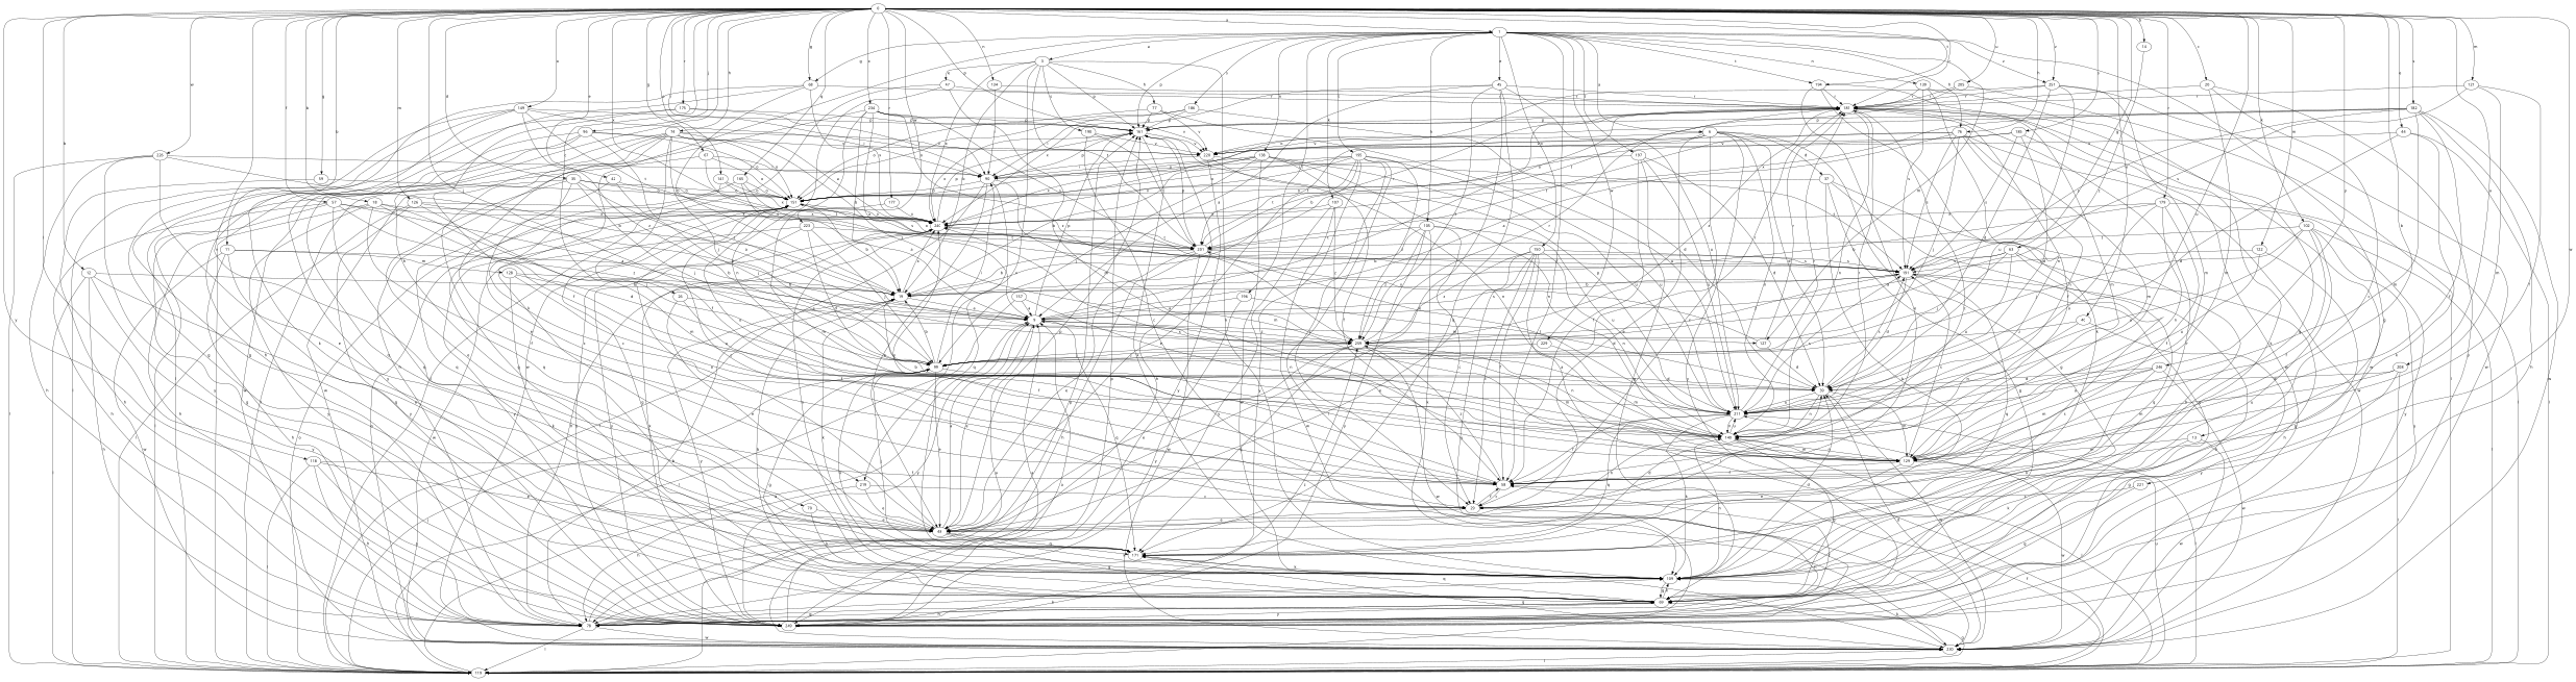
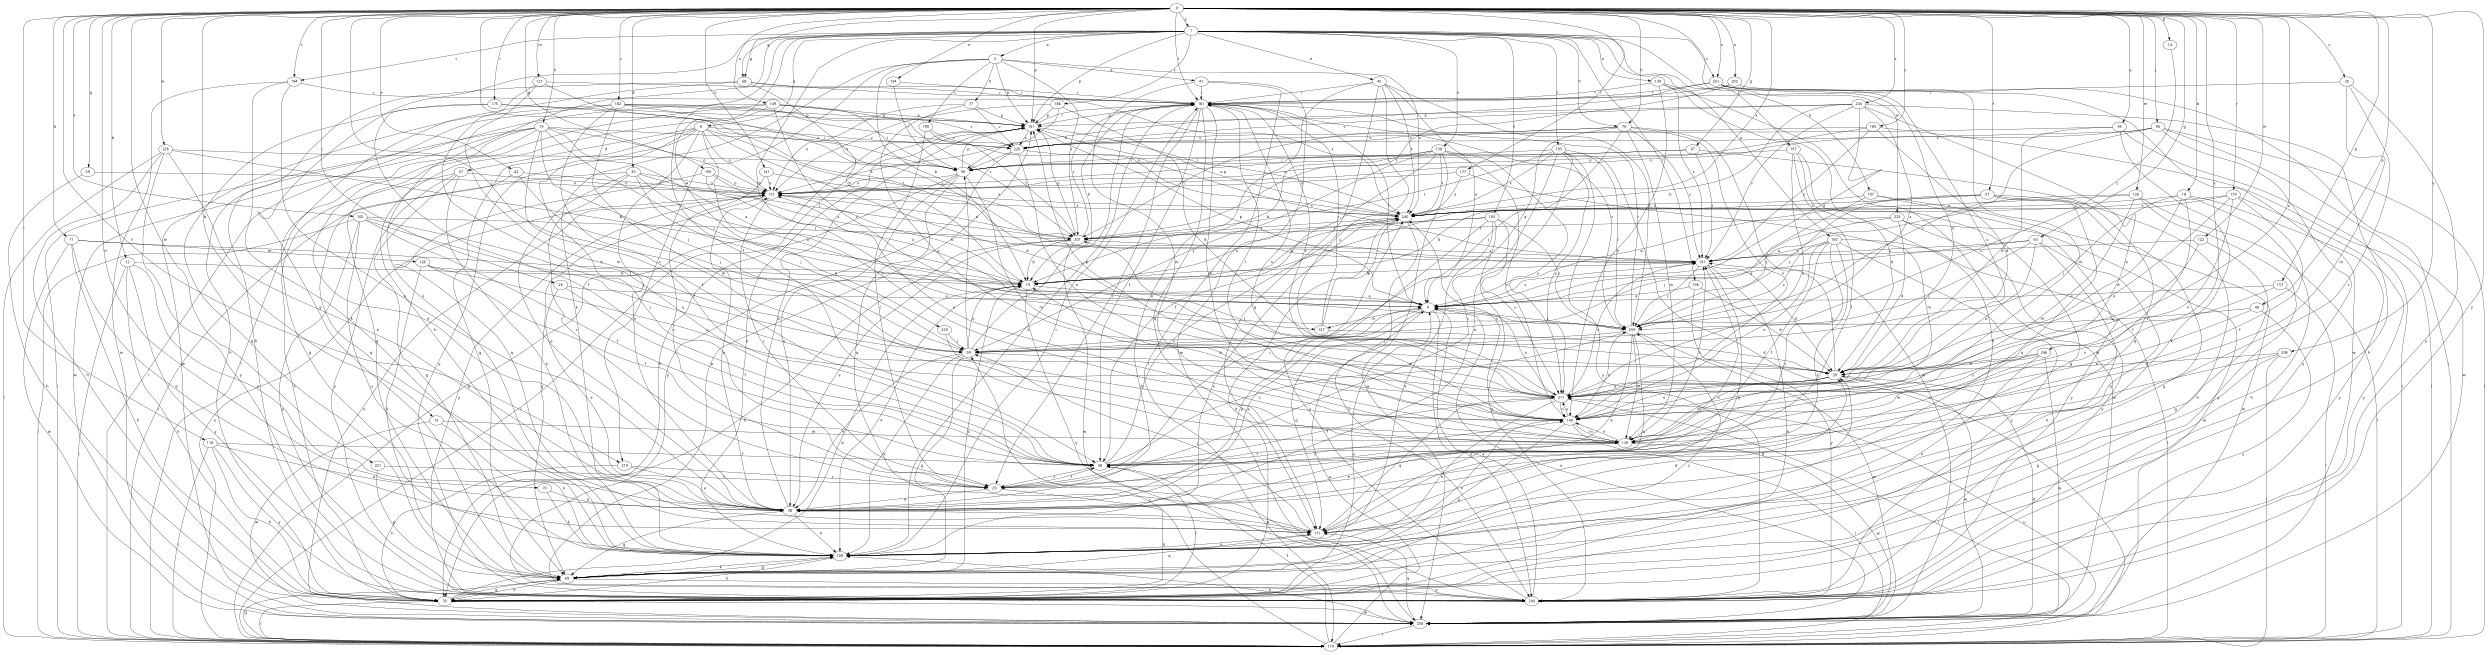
  strict digraph {
    fontname="Noto Sans"
    node [fontname="Noto Sans"]
    edge [fontname="Noto Sans"]
    0
    1
    11
    12
    13
    14
    18
    20
    26
    35
    40
    42
    44
    57
    59
    63
    67
    68
    70
    74
    76
    90
    96
    99
    102
    118
    121
    122
    126
    134
    141
    149
    157
    161
    165
    175
    177
    179
    181
    182
    185
    194
    205
    208
    211
    219
    221
    223
    226
    234
    240
    246
    249
    251
    3
    6
    45
    58
    69
    105
    107
    109
    127
    138
    139
    150
    186
    195
    196
    197
    229
    19
    171
    78
    128
    230
    48
    119
    129
    259
    39
    29
    9
    201
    151
    140
    220
    191
    47
    77
    190
    37
    0 -> 1 [label=a]
    0 -> 11 [label=b]
    0 -> 12 [label=b]
    0 -> 13 [label=b]
    0 -> 14 [label=b]
    0 -> 18 [label=b]
    0 -> 20 [label=c]
    0 -> 26 [label=c]
    0 -> 35 [label=d]
    0 -> 40 [label=e]
    0 -> 42 [label=e]
    0 -> 44 [label=e]
    0 -> 57 [label=f]
    0 -> 59 [label=g]
    0 -> 63 [label=g]
    0 -> 67 [label=g]
    0 -> 68 [label=g]
    0 -> 70 [label=h]
    0 -> 74 [label=h]
    0 -> 76 [label=h]
    0 -> 90 [label=i]
    0 -> 96 [label=j]
    0 -> 99 [label=j]
    0 -> 102 [label=k]
    0 -> 118 [label=l]
    0 -> 121 [label=m]
    0 -> 122 [label=m]
    0 -> 126 [label=m]
    0 -> 134 [label=n]
    0 -> 141 [label=o]
    0 -> 149 [label=o]
+   0 -> 157 [label=p]
    0 -> 161 [label=p]
    0 -> 165 [label=q]
    0 -> 175 [label=r]
    0 -> 177 [label=r]
    0 -> 179 [label=r]
    0 -> 181 [label=r]
    0 -> 182 [label=s]
    0 -> 185 [label=s]
    0 -> 194 [label=t]
    0 -> 205 [label=u]
    0 -> 208 [label=u]
    0 -> 211 [label=u]
    0 -> 219 [label=v]
    0 -> 221 [label=w]
    0 -> 223 [label=w]
    0 -> 226 [label=w]
    0 -> 234 [label=x]
    0 -> 240 [label=x]
    0 -> 246 [label=y]
    0 -> 249 [label=y]
    0 -> 251 [label=z]
    1 -> 68 [label=g]
    1 -> 76 [label=h]
    1 -> 161 [label=p]
    1 -> 194 [label=t]
    1 -> 251 [label=z]
    1 -> 3 [label=a]
    1 -> 6 [label=a]
    1 -> 45 [label=e]
    1 -> 58 [label=f]
    1 -> 69 [label=g]
    1 -> 105 [label=k]
    1 -> 107 [label=k]
    1 -> 109 [label=k]
    1 -> 127 [label=m]
    1 -> 138 [label=n]
    1 -> 139 [label=n]
    1 -> 150 [label=o]
    1 -> 186 [label=s]
    1 -> 195 [label=t]
    1 -> 196 [label=t]
    1 -> 197 [label=t]
    1 -> 229 [label=w]
    11 -> 19 [label=b]
    11 -> 171 [label=q]
    11 -> 78 [label=h]
    11 -> 128 [label=m]
    11 -> 230 [label=w]
    12 -> 249 [label=y]
    12 -> 19 [label=b]
    12 -> 78 [label=h]
    12 -> 48 [label=e]
    12 -> 119 [label=l]
    13 -> 109 [label=k]
    13 -> 230 [label=w]
    13 -> 129 [label=m]
    14 -> 259 [label=z]
    18 -> 99 [label=j]
    18 -> 240 [label=x]
    18 -> 249 [label=y]
    18 -> 58 [label=f]
    18 -> 78 [label=h]
    18 -> 39 [label=d]
    20 -> 181 [label=r]
    20 -> 249 [label=y]
    20 -> 129 [label=m]
    20 -> 29 [label=c]
    26 -> 58 [label=f]
    26 -> 48 [label=e]
    26 -> 9 [label=a]
    35 -> 99 [label=j]
    35 -> 48 [label=e]
    35 -> 119 [label=l]
    35 -> 29 [label=c]
    35 -> 9 [label=a]
    35 -> 201 [label=t]
    35 -> 151 [label=o]
    40 -> 249 [label=y]
    40 -> 259 [label=z]
    40 -> 140 [label=n]
    42 -> 99 [label=j]
    42 -> 171 [label=q]
    42 -> 151 [label=o]
    44 -> 109 [label=k]
    44 -> 119 [label=l]
    44 -> 39 [label=d]
    44 -> 220 [label=v]
    57 -> 240 [label=x]
    57 -> 69 [label=g]
    57 -> 78 [label=h]
    57 -> 48 [label=q]
    57 -> 259 [label=z]
    57 -> 9 [label=a]
    59 -> 78 [label=h]
    59 -> 151 [label=o]
    63 -> 99 [label=j]
    63 -> 211 [label=u]
    63 -> 171 [label=q]
    63 -> 78 [label=h]
    63 -> 9 [label=a]
    63 -> 191 [label=s]
    67 -> 90 [label=i]
    67 -> 171 [label=q]
    67 -> 151 [label=o]
    67 -> 191 [label=s]
    68 -> 181 [label=r]
    68 -> 240 [label=x]
    68 -> 19 [label=b]
    68 -> 78 [label=h]
    68 -> 119 [label=l]
    70 -> 109 [label=k]
    70 -> 48 [label=e]
    74 -> 99 [label=j]
    74 -> 58 [label=f]
    74 -> 69 [label=g]
    74 -> 230 [label=w]
    74 -> 48 [label=e]
    74 -> 119 [label=l]
    74 -> 259 [label=z]
-   74 -> 240 [label=a]
+   74 -> 9 [label=a]
    74 -> 151 [label=o]
    74 -> 220 [label=v]
    76 -> 99 [label=j]
    76 -> 230 [label=w]
    76 -> 129 [label=m]
    76 -> 9 [label=a]
    76 -> 201 [label=t]
    76 -> 140 [label=n]
    76 -> 220 [label=v]
    76 -> 191 [label=s]
    90 -> 161 [label=p]
    90 -> 171 [label=q]
    90 -> 48 [label=e]
    90 -> 119 [label=l]
    90 -> 129 [label=m]
    90 -> 151 [label=o]
    96 -> 249 [label=y]
    96 -> 230 [label=w]
    96 -> 119 [label=l]
    96 -> 259 [label=z]
    96 -> 151 [label=o]
    96 -> 220 [label=v]
    99 -> 90 [label=i]
    99 -> 181 [label=r]
    99 -> 69 [label=g]
    99 -> 109 [label=k]
    99 -> 19 [label=b]
    99 -> 48 [label=e]
    99 -> 39 [label=d]
    102 -> 99 [label=j]
    102 -> 211 [label=u]
    102 -> 249 [label=y]
    102 -> 58 [label=f]
    102 -> 109 [label=u]
    102 -> 119 [label=l]
    102 -> 201 [label=t]
    118 -> 249 [label=y]
    118 -> 58 [label=f]
    118 -> 78 [label=h]
    118 -> 48 [label=e]
    118 -> 119 [label=l]
    121 -> 181 [label=r]
    121 -> 58 [label=f]
    121 -> 129 [label=m]
    121 -> 191 [label=s]
    122 -> 211 [label=u]
    122 -> 69 [label=g]
    122 -> 191 [label=s]
    126 -> 240 [label=x]
    126 -> 249 [label=y]
    126 -> 119 [label=l]
    126 -> 129 [label=m]
    126 -> 9 [label=a]
    134 -> 90 [label=i]
    134 -> 181 [label=r]
    141 -> 240 [label=x]
    141 -> 29 [label=c]
    141 -> 151 [label=o]
    149 -> 90 [label=i]
    149 -> 161 [label=p]
    149 -> 69 [label=g]
    149 -> 109 [label=k]
    149 -> 119 [label=l]
    149 -> 259 [label=z]
    149 -> 201 [label=t]
    157 -> 119 [label=l]
    157 -> 9 [label=a]
    157 -> 140 [label=n]
    161 -> 181 [label=r]
    161 -> 240 [label=x]
    161 -> 109 [label=k]
    161 -> 78 [label=h]
    161 -> 220 [label=v]
    165 -> 171 [label=q]
    165 -> 9 [label=a]
    165 -> 151 [label=o]
    165 -> 191 [label=s]
    175 -> 90 [label=i]
    175 -> 161 [label=p]
    175 -> 58 [label=f]
    175 -> 69 [label=g]
    177 -> 240 [label=x]
    177 -> 129 [label=m]
-   195 -> 151 [label=o]
+   177 -> 151 [label=o]
    179 -> 211 [label=u]
    179 -> 240 [label=x]
    179 -> 249 [label=y]
    179 -> 58 [label=f]
    179 -> 19 [label=b]
    179 -> 140 [label=n]
    181 -> 161 [label=p]
    181 -> 58 [label=f]
    181 -> 109 [label=k]
    181 -> 19 [label=b]
    181 -> 171 [label=q]
    181 -> 129 [label=m]
    181 -> 259 [label=z]
    181 -> 29 [label=c]
    181 -> 140 [label=n]
    182 -> 161 [label=p]
    182 -> 240 [label=x]
    182 -> 58 [label=f]
    182 -> 78 [label=h]
    182 -> 230 [label=w]
    182 -> 129 [label=m]
    182 -> 220 [label=v]
    182 -> 191 [label=s]
    185 -> 119 [label=l]
    185 -> 39 [label=d]
    185 -> 151 [label=o]
    185 -> 220 [label=v]
    185 -> 191 [label=s]
    194 -> 181 [label=r]
    194 -> 109 [label=k]
    194 -> 230 [label=w]
    194 -> 48 [label=e]
    205 -> 181 [label=r]
    205 -> 119 [label=l]
    205 -> 201 [label=t]
    208 -> 69 [label=g]
    208 -> 119 [label=l]
    208 -> 129 [label=m]
    208 -> 39 [label=d]
    211 -> 161 [label=p]
    211 -> 181 [label=r]
    211 -> 58 [label=f]
    211 -> 109 [label=k]
    211 -> 171 [label=q]
    211 -> 119 [label=l]
    211 -> 9 [label=a]
    211 -> 201 [label=t]
    211 -> 140 [label=n]
    211 -> 191 [label=s]
    219 -> 78 [label=h]
    219 -> 48 [label=e]
    219 -> 29 [label=c]
    221 -> 69 [label=g]
    221 -> 29 [label=c]
    223 -> 99 [label=j]
    223 -> 249 [label=y]
    223 -> 230 [label=w]
    223 -> 39 [label=d]
    223 -> 201 [label=t]
    226 -> 90 [label=i]
    226 -> 249 [label=y]
    226 -> 19 [label=b]
    226 -> 78 [label=h]
    226 -> 48 [label=e]
    226 -> 119 [label=l]
    234 -> 161 [label=p]
    234 -> 19 [label=b]
    234 -> 78 [label=h]
    234 -> 259 [label=z]
    234 -> 9 [label=a]
    234 -> 140 [label=n]
    234 -> 220 [label=v]
    234 -> 191 [label=s]
    240 -> 161 [label=p]
    240 -> 249 [label=y]
    240 -> 78 [label=h]
    240 -> 201 [label=t]
    246 -> 211 [label=u]
    246 -> 109 [label=k]
    246 -> 230 [label=w]
    246 -> 129 [label=m]
    246 -> 39 [label=d]
    249 -> 161 [label=p]
    249 -> 240 [label=x]
    249 -> 9 [label=a]
    251 -> 181 [label=r]
    251 -> 211 [label=u]
    251 -> 230 [label=w]
    251 -> 129 [label=m]
    251 -> 39 [label=d]
    251 -> 151 [label=o]
    3 -> 161 [label=p]
    3 -> 219 [label=v]
    3 -> 240 [label=x]
    3 -> 109 [label=k]
    3 -> 19 [label=b]
    3 -> 201 [label=t]
    3 -> 47 [label=e]
    3 -> 77 [label=h]
    3 -> 190 [label=s]
    6 -> 249 [label=y]
    6 -> 69 [label=g]
    6 -> 48 [label=e]
    6 -> 39 [label=d]
    6 -> 29 [label=c]
    6 -> 201 [label=t]
    6 -> 151 [label=o]
    6 -> 140 [label=n]
    6 -> 220 [label=v]
    6 -> 37 [label=d]
    45 -> 181 [label=r]
    45 -> 211 [label=u]
    45 -> 240 [label=x]
    45 -> 171 [label=q]
    45 -> 48 [label=e]
    45 -> 259 [label=z]
    45 -> 9 [label=a]
    58 -> 240 [label=x]
    58 -> 259 [label=z]
    58 -> 29 [label=c]
    69 -> 249 [label=y]
    69 -> 109 [label=k]
    69 -> 19 [label=b]
    69 -> 171 [label=q]
    69 -> 78 [label=h]
    105 -> 211 [label=u]
    105 -> 249 [label=y]
    105 -> 109 [label=k]
    105 -> 19 [label=b]
    105 -> 259 [label=z]
    105 -> 29 [label=c]
    105 -> 201 [label=t]
    107 -> 240 [label=x]
    107 -> 249 [label=y]
    107 -> 230 [label=w]
    107 -> 259 [label=z]
    109 -> 181 [label=r]
    109 -> 240 [label=x]
    109 -> 69 [label=g]
    109 -> 39 [label=d]
    109 -> 140 [label=n]
    127 -> 181 [label=r]
    127 -> 240 [label=x]
    127 -> 39 [label=d]
    138 -> 90 [label=i]
    138 -> 99 [label=j]
    138 -> 211 [label=u]
    138 -> 240 [label=x]
    138 -> 58 [label=f]
    138 -> 19 [label=b]
    138 -> 230 [label=w]
    138 -> 140 [label=n]
    139 -> 181 [label=r]
+   139 -> 78 [label=h]
    139 -> 230 [label=w]
    139 -> 140 [label=n]
    139 -> 191 [label=s]
    150 -> 249 [label=y]
    150 -> 58 [label=f]
    150 -> 48 [label=e]
    150 -> 119 [label=l]
    150 -> 259 [label=z]
    150 -> 29 [label=c]
    150 -> 140 [label=n]
    150 -> 191 [label=s]
    186 -> 90 [label=i]
    186 -> 161 [label=p]
    186 -> 39 [label=d]
    186 -> 151 [label=o]
    195 -> 90 [label=i]
    195 -> 211 [label=u]
    195 -> 240 [label=x]
    195 -> 249 [label=y]
    195 -> 48 [label=e]
    195 -> 119 [label=l]
    195 -> 259 [label=z]
    195 -> 29 [label=c]
    195 -> 201 [label=t]
    196 -> 249 [label=y]
    196 -> 39 [label=d]
    196 -> 9 [label=a]
    197 -> 90 [label=i]
    197 -> 211 [label=u]
    197 -> 58 [label=f]
    197 -> 69 [label=g]
    197 -> 39 [label=d]
    229 -> 99 [label=j]
    229 -> 129 [label=m]
    19 -> 240 [label=x]
    19 -> 249 [label=y]
    19 -> 109 [label=k]
    19 -> 9 [label=a]
    171 -> 99 [label=j]
    171 -> 109 [label=k]
    171 -> 39 [label=d]
    171 -> 191 [label=s]
    78 -> 58 [label=f]
    78 -> 69 [label=g]
    78 -> 109 [label=k]
    78 -> 19 [label=b]
    78 -> 230 [label=w]
    78 -> 119 [label=l]
    78 -> 259 [label=z]
    78 -> 9 [label=a]
    128 -> 211 [label=u]
    128 -> 58 [label=f]
    128 -> 109 [label=k]
    128 -> 19 [label=b]
    230 -> 109 [label=k]
    230 -> 171 [label=q]
    230 -> 119 [label=l]
    230 -> 39 [label=d]
    230 -> 9 [label=a]
    230 -> 151 [label=o]
    48 -> 161 [label=p]
    48 -> 69 [label=g]
    48 -> 109 [label=k]
    48 -> 171 [label=q]
    48 -> 9 [label=a]
    48 -> 151 [label=o]
    119 -> 99 [label=j]
    119 -> 161 [label=p]
    119 -> 211 [label=u]
    119 -> 58 [label=f]
    119 -> 69 [label=g]
    119 -> 9 [label=a]
    119 -> 151 [label=o]
    129 -> 58 [label=f]
    129 -> 230 [label=w]
    129 -> 48 [label=e]
    129 -> 140 [label=n]
    129 -> 191 [label=s]
    259 -> 99 [label=j]
    259 -> 181 [label=r]
    259 -> 171 [label=q]
    259 -> 230 [label=w]
    259 -> 48 [label=e]
    259 -> 129 [label=m]
    259 -> 140 [label=n]
    39 -> 211 [label=u]
    39 -> 230 [label=w]
    39 -> 129 [label=m]
    39 -> 140 [label=n]
    39 -> 191 [label=s]
    29 -> 58 [label=f]
    29 -> 78 [label=h]
    29 -> 48 [label=e]
    29 -> 140 [label=n]
    9 -> 161 [label=p]
    9 -> 181 [label=r]
    9 -> 249 [label=y]
    9 -> 127 [label=m]
    9 -> 171 [label=q]
    9 -> 48 [label=e]
    9 -> 259 [label=z]
    9 -> 191 [label=s]
    201 -> 161 [label=p]
    201 -> 181 [label=r]
    201 -> 19 [label=b]
    201 -> 78 [label=h]
    201 -> 230 [label=w]
    201 -> 48 [label=e]
    201 -> 151 [label=o]
    201 -> 191 [label=s]
    151 -> 240 [label=x]
    151 -> 249 [label=y]
    151 -> 69 [label=g]
    151 -> 19 [label=b]
    151 -> 29 [label=c]
    140 -> 181 [label=r]
    140 -> 211 [label=u]
    140 -> 240 [label=x]
    140 -> 69 [label=g]
    140 -> 19 [label=b]
    140 -> 119 [label=l]
    140 -> 129 [label=m]
    140 -> 151 [label=o]
    220 -> 90 [label=i]
    220 -> 249 [label=y]
    220 -> 140 [label=n]
    220 -> 191 [label=s]
    191 -> 19 [label=b]
    191 -> 171 [label=q]
    191 -> 78 [label=h]
    191 -> 259 [label=z]
    191 -> 39 [label=d]
    47 -> 181 [label=r]
    47 -> 230 [label=w]
    47 -> 119 [label=l]
    47 -> 129 [label=m]
    77 -> 161 [label=p]
    77 -> 211 [label=u]
    77 -> 151 [label=o]
    77 -> 220 [label=v]
    190 -> 29 [label=c]
    190 -> 201 [label=t]
    190 -> 220 [label=v]
    37 -> 249 [label=y]
    37 -> 69 [label=g]
    37 -> 109 [label=k]
    37 -> 78 [label=h]
    37 -> 151 [label=o]
  }
